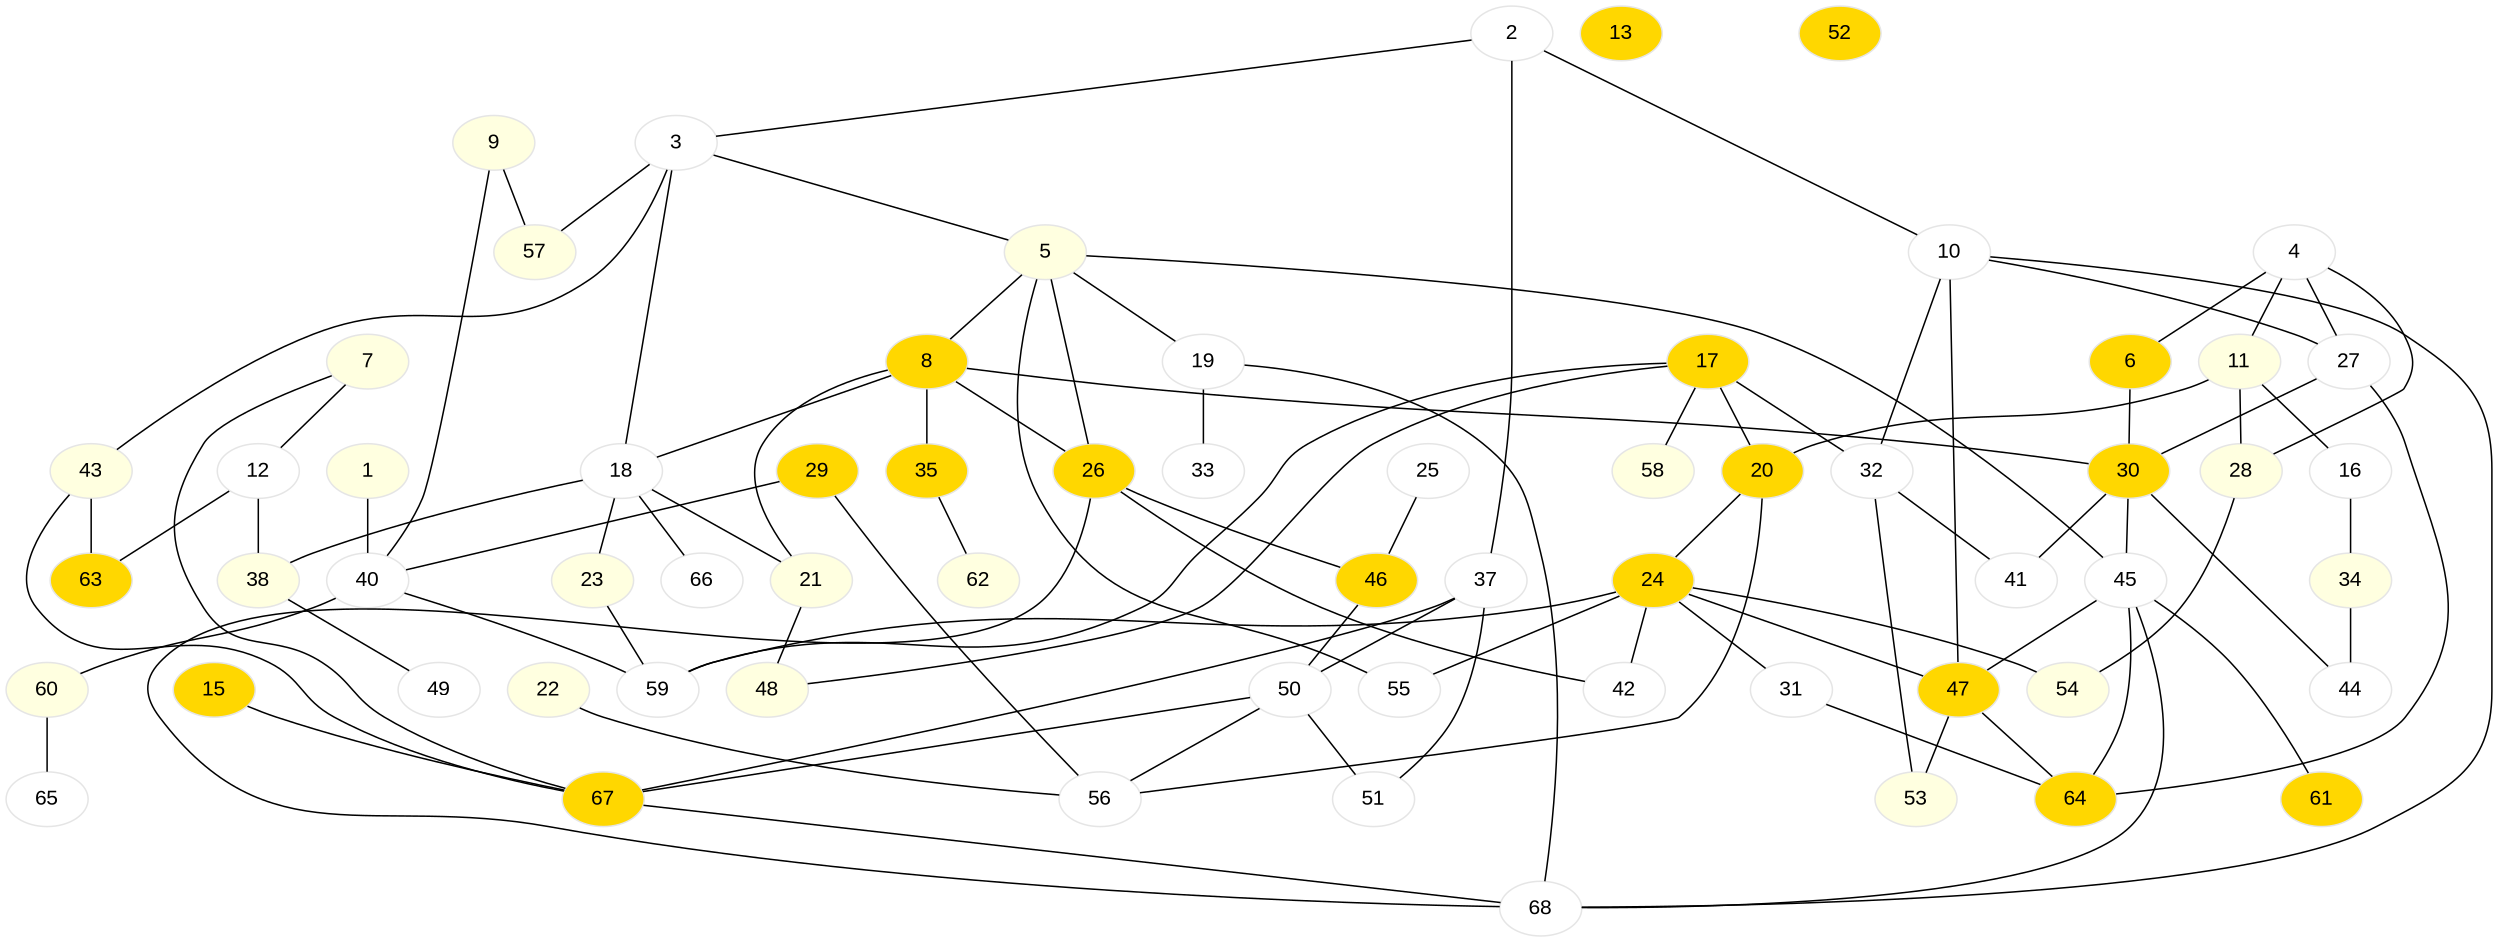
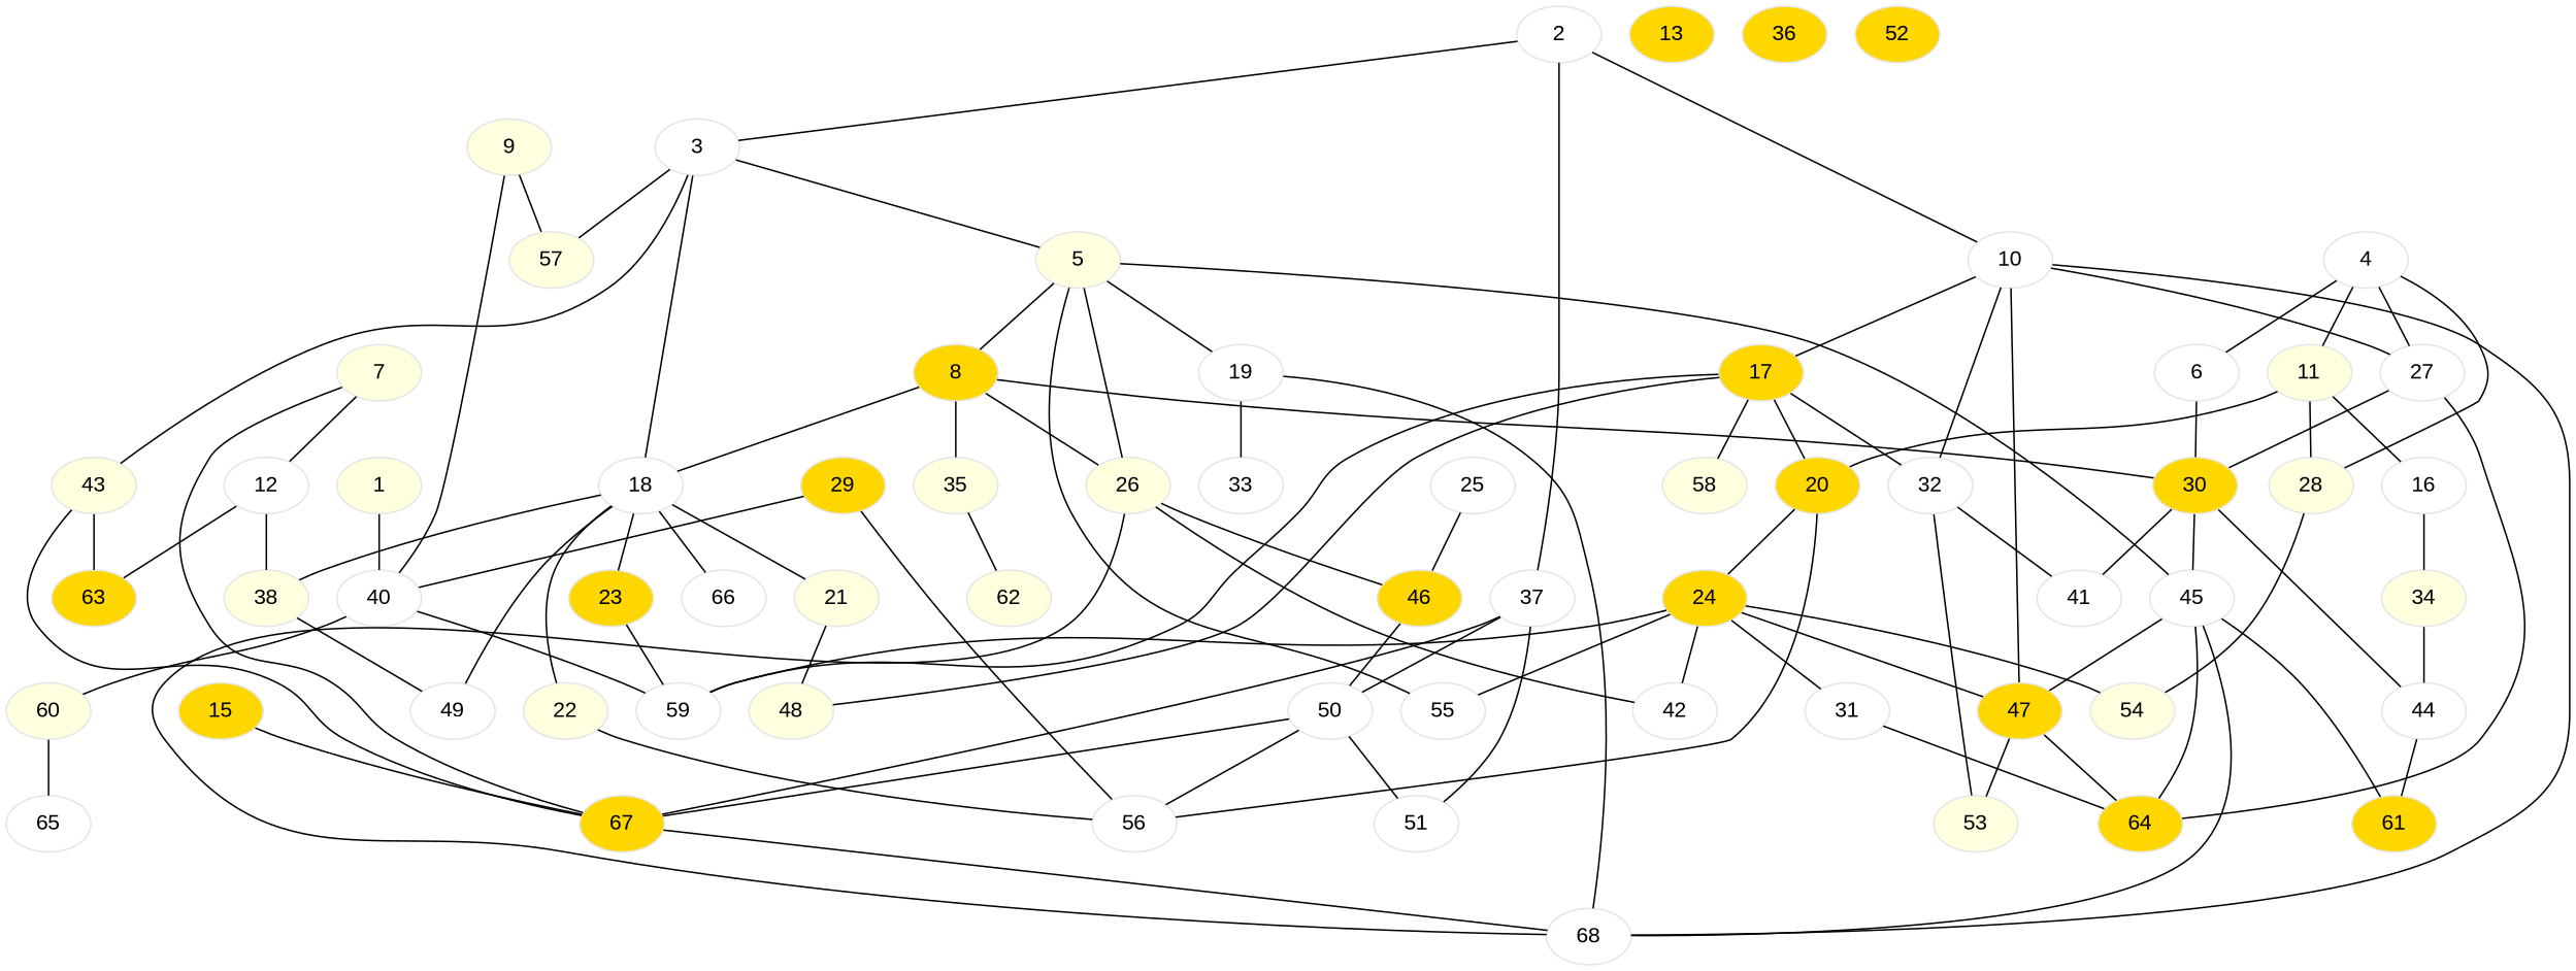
  graph {
    fontname="Liberation Sans"
    node [color=gray90 fillcolor=white fontname="Liberation Sans" style=filled]
    edge [fontname="Liberation Sans"]
    1 [fillcolor=lightyellow]
    40
    59
    60 [fillcolor=lightyellow]
    2
    3
    10
    37
    5 [fillcolor=lightyellow]
    18
    43 [fillcolor=lightyellow]
    57 [fillcolor=lightyellow]
    27
    17 [fillcolor=gold]
    32
    47 [fillcolor=gold]
    68
    67 [fillcolor=gold]
    50
    51
    8 [fillcolor=gold]
    19
-   26 [fillcolor=gold]
+   26 [fillcolor=lightyellow]
    45
    55
    21 [fillcolor=lightyellow]
    38 [fillcolor=lightyellow]
    22 [fillcolor=lightyellow]
-   23 [fillcolor=lightyellow]
+   23 [fillcolor=gold]
    49
    66
    63 [fillcolor=gold]
    4
-   6 [fillcolor=gold]
+   6
    11 [fillcolor=lightyellow]
    28 [fillcolor=lightyellow]
    30 [fillcolor=gold]
    16
    20 [fillcolor=gold]
    64 [fillcolor=gold]
    54 [fillcolor=lightyellow]
-   35 [fillcolor=gold]
+   35 [fillcolor=lightyellow]
    33
    42
    46 [fillcolor=gold]
    61 [fillcolor=gold]
    41
    44
    7 [fillcolor=lightyellow]
    12
    48 [fillcolor=lightyellow]
    62 [fillcolor=lightyellow]
    9 [fillcolor=lightyellow]
    58 [fillcolor=lightyellow]
    53 [fillcolor=lightyellow]
    34 [fillcolor=lightyellow]
    24 [fillcolor=gold]
    56
    13 [fillcolor=gold]
    15 [fillcolor=gold]
    31
    25
    29 [fillcolor=gold]
+   36 [fillcolor=gold]
    65
    52 [fillcolor=gold]
    1 -- 40
    40 -- 59
    40 -- 60
    60 -- 65
    2 -- 3
    2 -- 10
    2 -- 37
    3 -- 5
    3 -- 18
    3 -- 43
    3 -- 57
    10 -- 27
+   10 -- 17
    10 -- 32
    10 -- 47
    10 -- 68
    37 -- 67
    37 -- 50
    37 -- 51
    5 -- 8
    5 -- 19
    5 -- 26
    5 -- 45
    5 -- 55
    18 -- 21
    18 -- 38
+   18 -- 22
    18 -- 23
+   18 -- 49
    18 -- 66
    43 -- 67
    43 -- 63
    27 -- 30
    27 -- 64
    17 -- 59
    17 -- 32
    17 -- 20
    17 -- 48
    17 -- 58
    32 -- 41
    32 -- 53
    47 -- 64
    47 -- 53
    67 -- 68
    50 -- 67
    50 -- 51
    50 -- 56
    8 -- 18
    8 -- 26
-   8 -- 21
    8 -- 30
    8 -- 35
    19 -- 68
    19 -- 33
    26 -- 68
    26 -- 42
    26 -- 46
    45 -- 47
    45 -- 68
    45 -- 64
    45 -- 61
    21 -- 48
    38 -- 49
    22 -- 56
    23 -- 59
    4 -- 27
    4 -- 6
    4 -- 11
    4 -- 28
    6 -- 30
    11 -- 28
    11 -- 16
    11 -- 20
    28 -- 54
    30 -- 45
    30 -- 41
    30 -- 44
    16 -- 34
    20 -- 24
    20 -- 56
    35 -- 62
    46 -- 50
+   44 -- 61
    7 -- 67
    7 -- 12
    12 -- 38
    12 -- 63
    9 -- 40
    9 -- 57
    34 -- 44
    24 -- 59
    24 -- 47
    24 -- 55
    24 -- 54
    24 -- 42
    24 -- 31
    15 -- 67
    31 -- 64
    25 -- 46
    29 -- 40
    29 -- 56
  }
